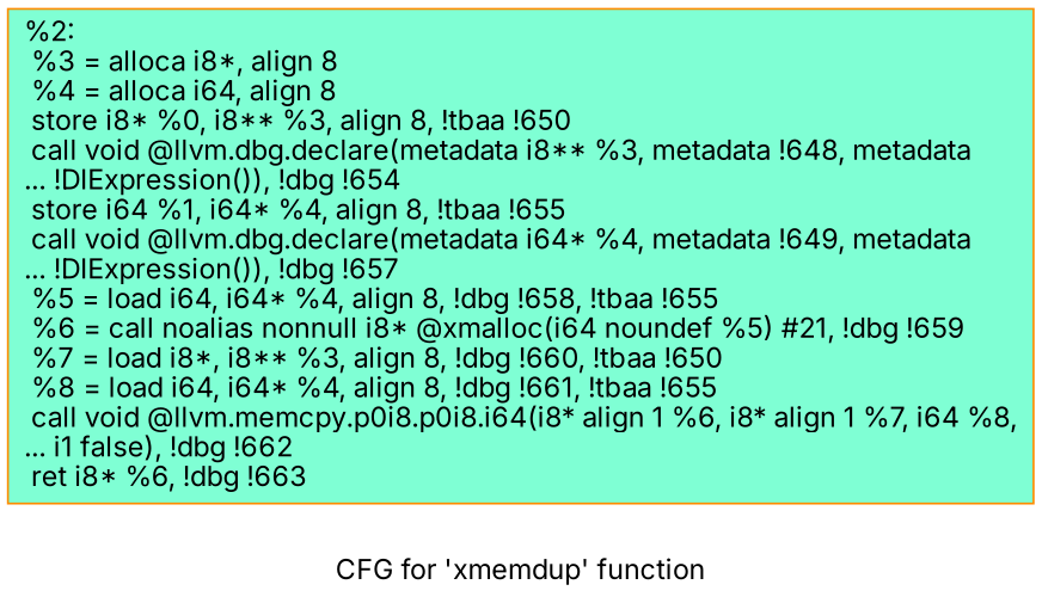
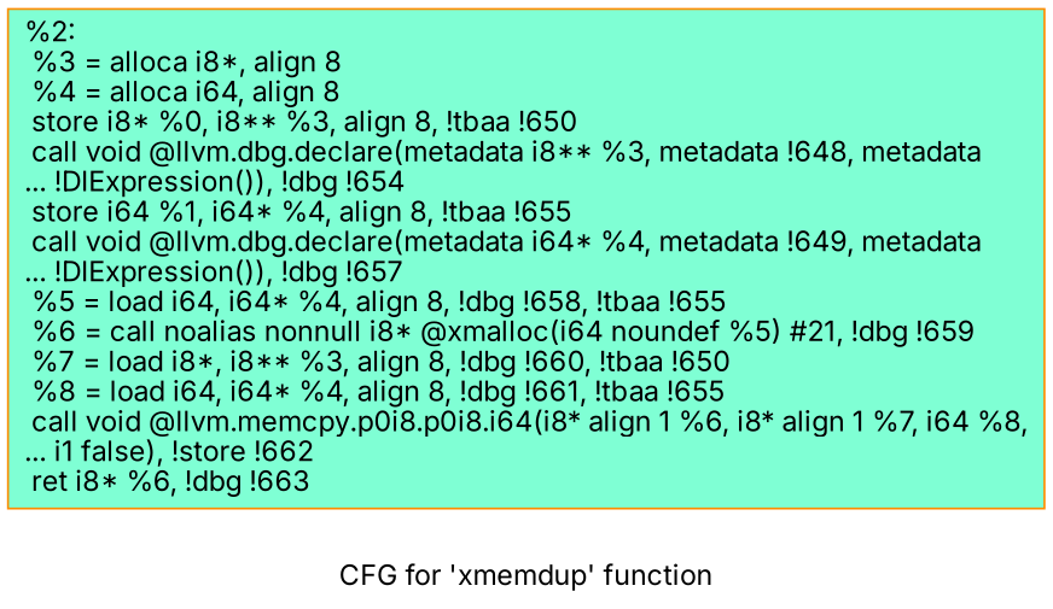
  digraph {
    label="CFG for 'xmemdup' function"
    fontname=Inter
-   n1 [color=darkorange fillcolor=aquamarine label="{%2:\l  %3 = alloca i8*, align 8\l  %4 = alloca i64, align 8\l  store i8* %0, i8** %3, align 8, !tbaa !650\l  call void @llvm.dbg.declare(metadata i8** %3, metadata !648, metadata\l... !DIExpression()), !dbg !654\l  store i64 %1, i64* %4, align 8, !tbaa !655\l  call void @llvm.dbg.declare(metadata i64* %4, metadata !649, metadata\l... !DIExpression()), !dbg !657\l  %5 = load i64, i64* %4, align 8, !dbg !658, !tbaa !655\l  %6 = call noalias nonnull i8* @xmalloc(i64 noundef %5) #21, !dbg !659\l  %7 = load i8*, i8** %3, align 8, !dbg !660, !tbaa !650\l  %8 = load i64, i64* %4, align 8, !dbg !661, !tbaa !655\l  call void @llvm.memcpy.p0i8.p0i8.i64(i8* align 1 %6, i8* align 1 %7, i64 %8,\l... i1 false), !dbg !662\l  ret i8* %6, !dbg !663\l}" shape=record style=filled fontname=Inter]
+   n1 [color=darkorange fillcolor=aquamarine label="{%2:\l  %3 = alloca i8*, align 8\l  %4 = alloca i64, align 8\l  store i8* %0, i8** %3, align 8, !tbaa !650\l  call void @llvm.dbg.declare(metadata i8** %3, metadata !648, metadata\l... !DIExpression()), !dbg !654\l  store i64 %1, i64* %4, align 8, !tbaa !655\l  call void @llvm.dbg.declare(metadata i64* %4, metadata !649, metadata\l... !DIExpression()), !dbg !657\l  %5 = load i64, i64* %4, align 8, !dbg !658, !tbaa !655\l  %6 = call noalias nonnull i8* @xmalloc(i64 noundef %5) #21, !dbg !659\l  %7 = load i8*, i8** %3, align 8, !dbg !660, !tbaa !650\l  %8 = load i64, i64* %4, align 8, !dbg !661, !tbaa !655\l  call void @llvm.memcpy.p0i8.p0i8.i64(i8* align 1 %6, i8* align 1 %7, i64 %8,\l... i1 false), !store !662\l  ret i8* %6, !dbg !663\l}" shape=record style=filled fontname=Inter]
  }
